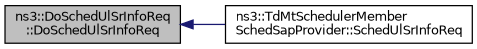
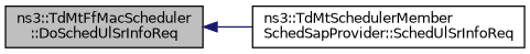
  digraph {
    rankdir=LR
    node [color=black fontname=Helvetica fontsize=10 shape=record style=filled]
-   n1 [fillcolor=grey75 fontcolor=black height=0.2 label="ns3::DoSchedUlSrInfoReq\l::DoSchedUlSrInfoReq" width=0.4]
+   n1 [fillcolor=grey75 fontcolor=black height=0.2 label="ns3::TdMtFfMacScheduler\l::DoSchedUlSrInfoReq" width=0.4]
    n2 [fillcolor=white height=0.2 label="ns3::TdMtSchedulerMember\lSchedSapProvider::SchedUlSrInfoReq" width=0.4]
    n1 -> n2 [color=midnightblue dir=back fontname=Helvetica fontsize=10 labelfontname=Helvetica labelfontsize=10 style=solid]
  }
